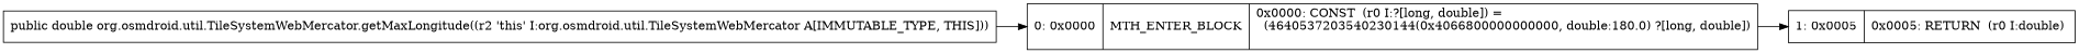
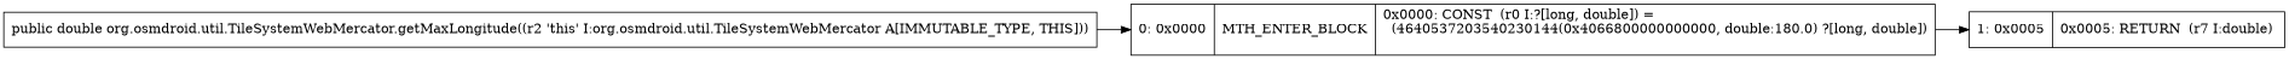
  digraph {
    rankdir=LR
    node [shape=record]
    n1 [label="{0\:\ 0x0000|MTH_ENTER_BLOCK\l|0x0000: CONST  (r0 I:?[long, double]) = \l  (4640537203540230144(0x4066800000000000, double:180.0) ?[long, double])\l \l}"]
-   n2 [label="{1\:\ 0x0005|0x0005: RETURN  (r0 I:double) \l}"]
+   n2 [label="{1\:\ 0x0005|0x0005: RETURN  (r7 I:double) \l}"]
    n3 [label="{public double org.osmdroid.util.TileSystemWebMercator.getMaxLongitude((r2 'this' I:org.osmdroid.util.TileSystemWebMercator A[IMMUTABLE_TYPE, THIS])) }"]
    n1 -> n2
    n3 -> n1
  }
